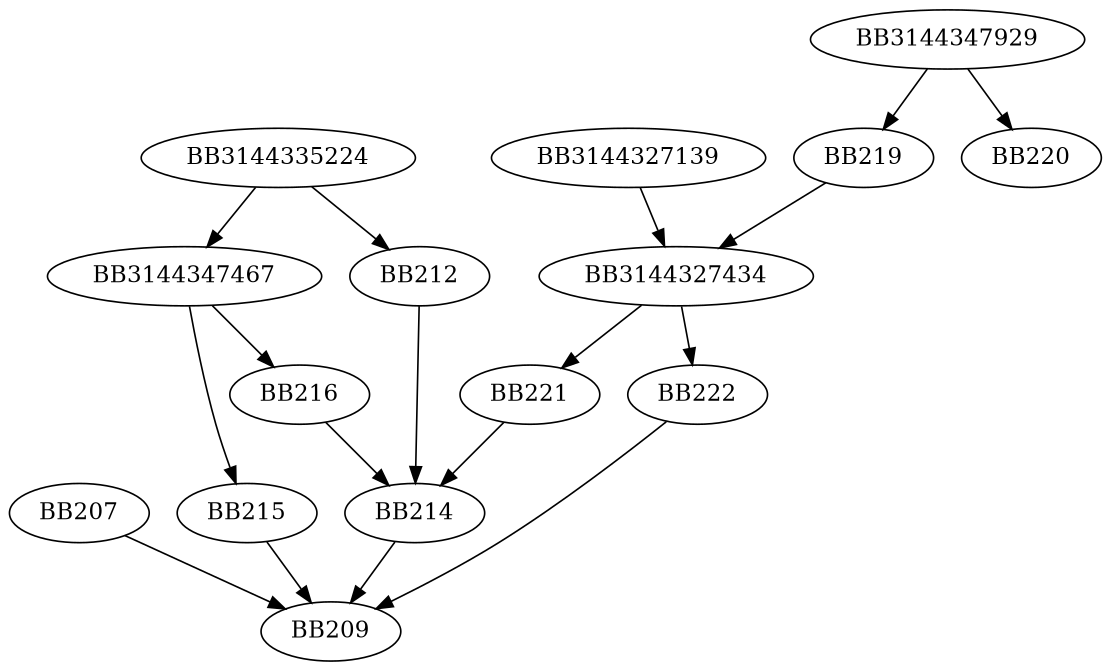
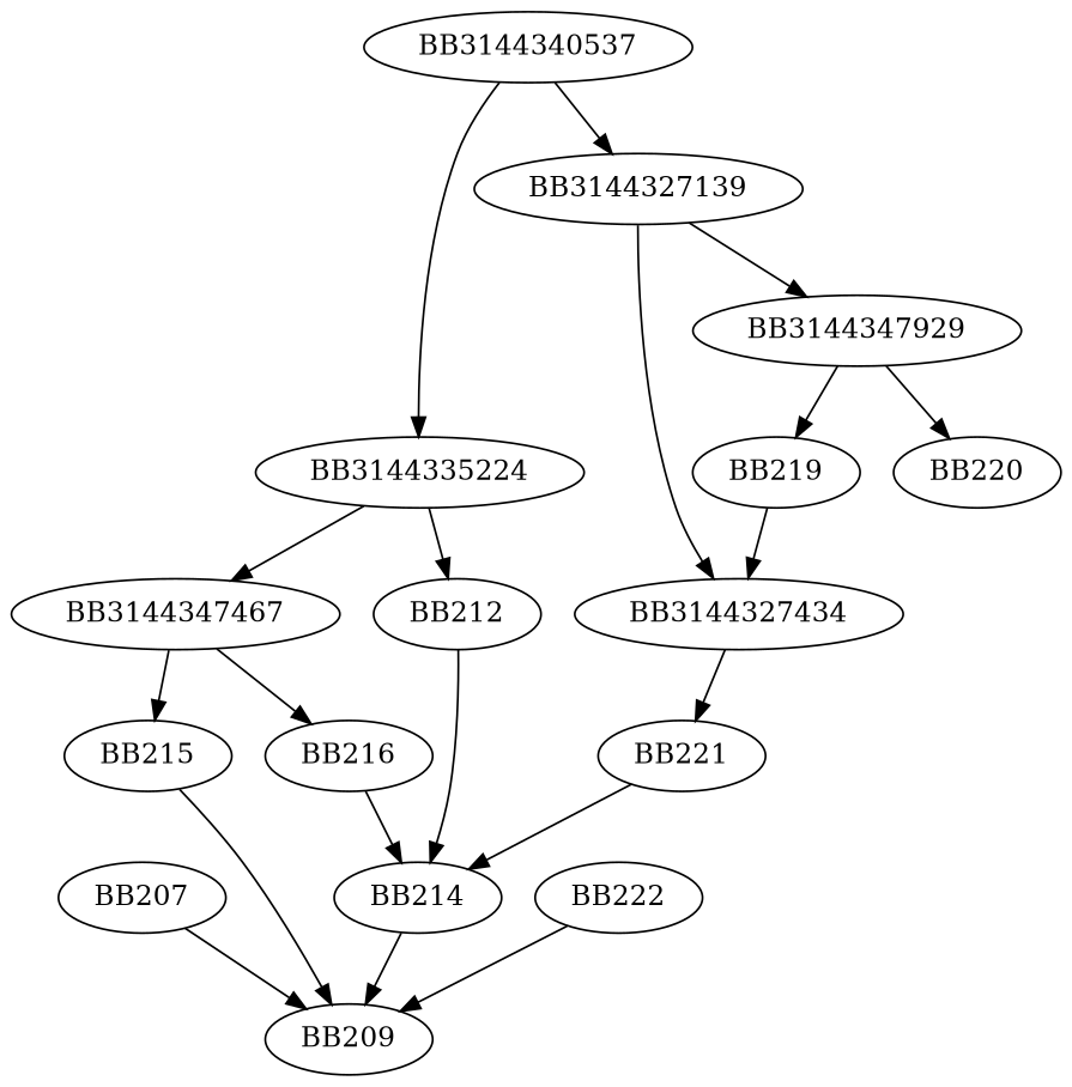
  digraph {
    BB207
    BB209
+   BB3144340537
    BB3144335224
    BB3144327139
    BB212
    BB3144347467
    BB3144347929
    n9 [label=BB3144327434]
    BB214
    BB215
    BB216
    BB219
    BB220
    BB221
    BB222
    BB207 -> BB209
+   BB3144340537 -> BB3144335224
+   BB3144340537 -> BB3144327139
    BB3144335224 -> BB212
    BB3144335224 -> BB3144347467
+   BB3144327139 -> BB3144347929
    BB3144327139 -> n9
    BB212 -> BB214
    BB3144347467 -> BB215
    BB3144347467 -> BB216
    BB3144347929 -> BB219
    BB3144347929 -> BB220
    n9 -> BB221
-   n9 -> BB222
    BB214 -> BB209
    BB215 -> BB209
    BB216 -> BB214
    BB219 -> n9
    BB221 -> BB214
    BB222 -> BB209
  }
